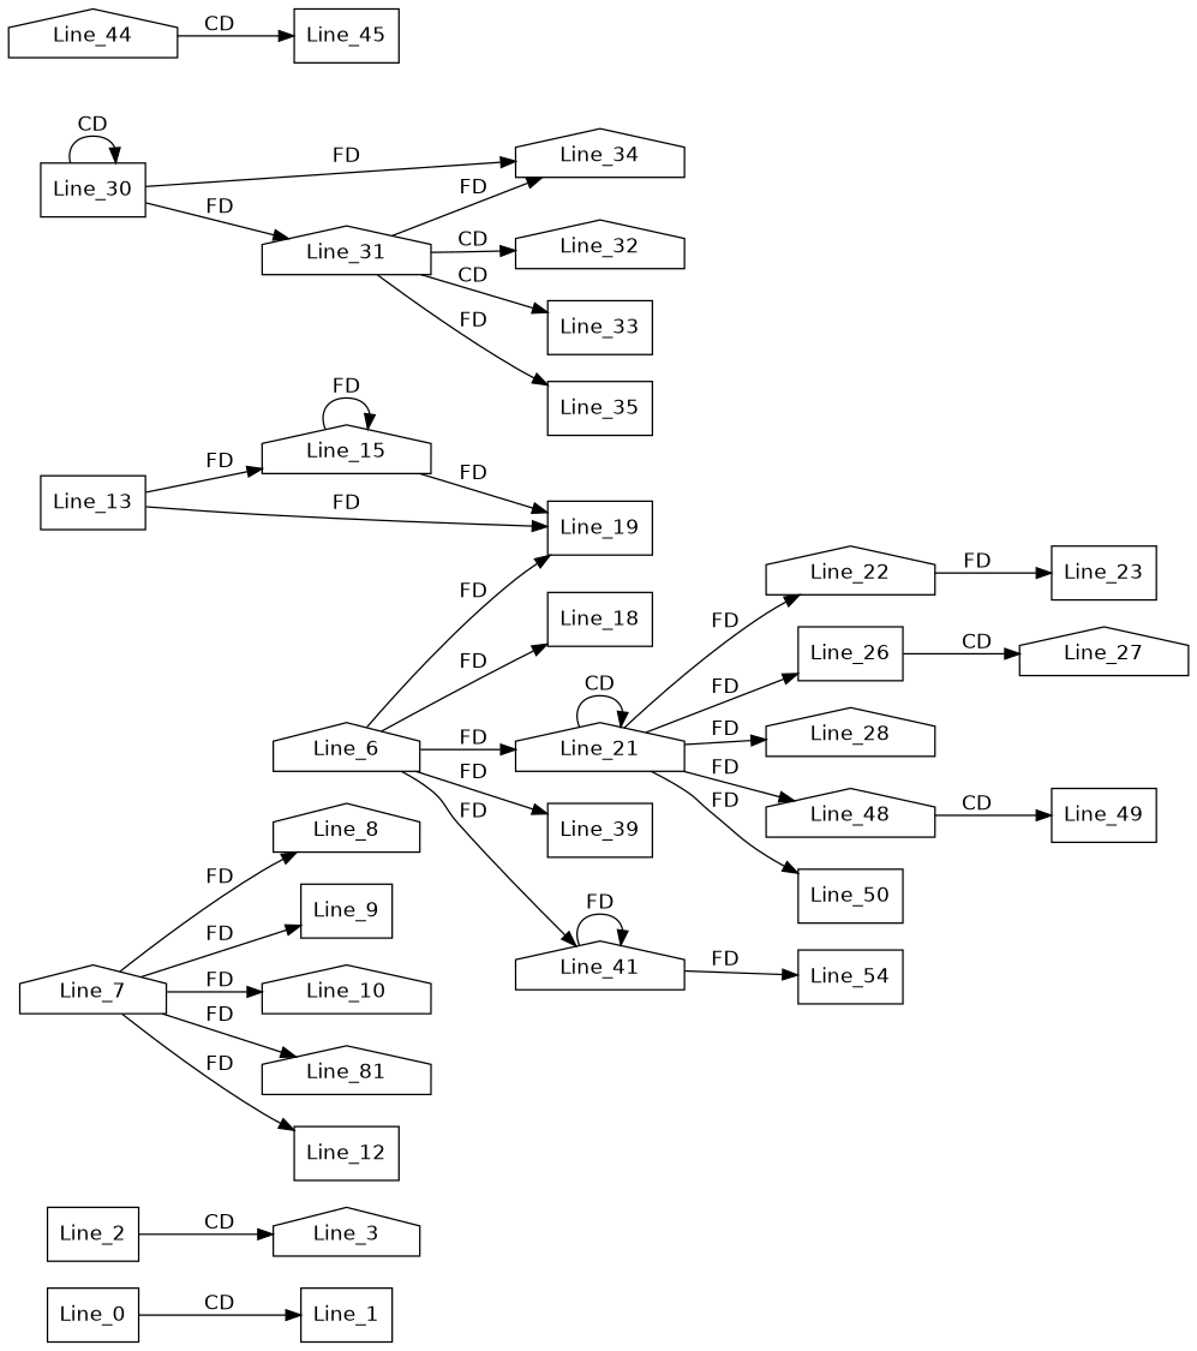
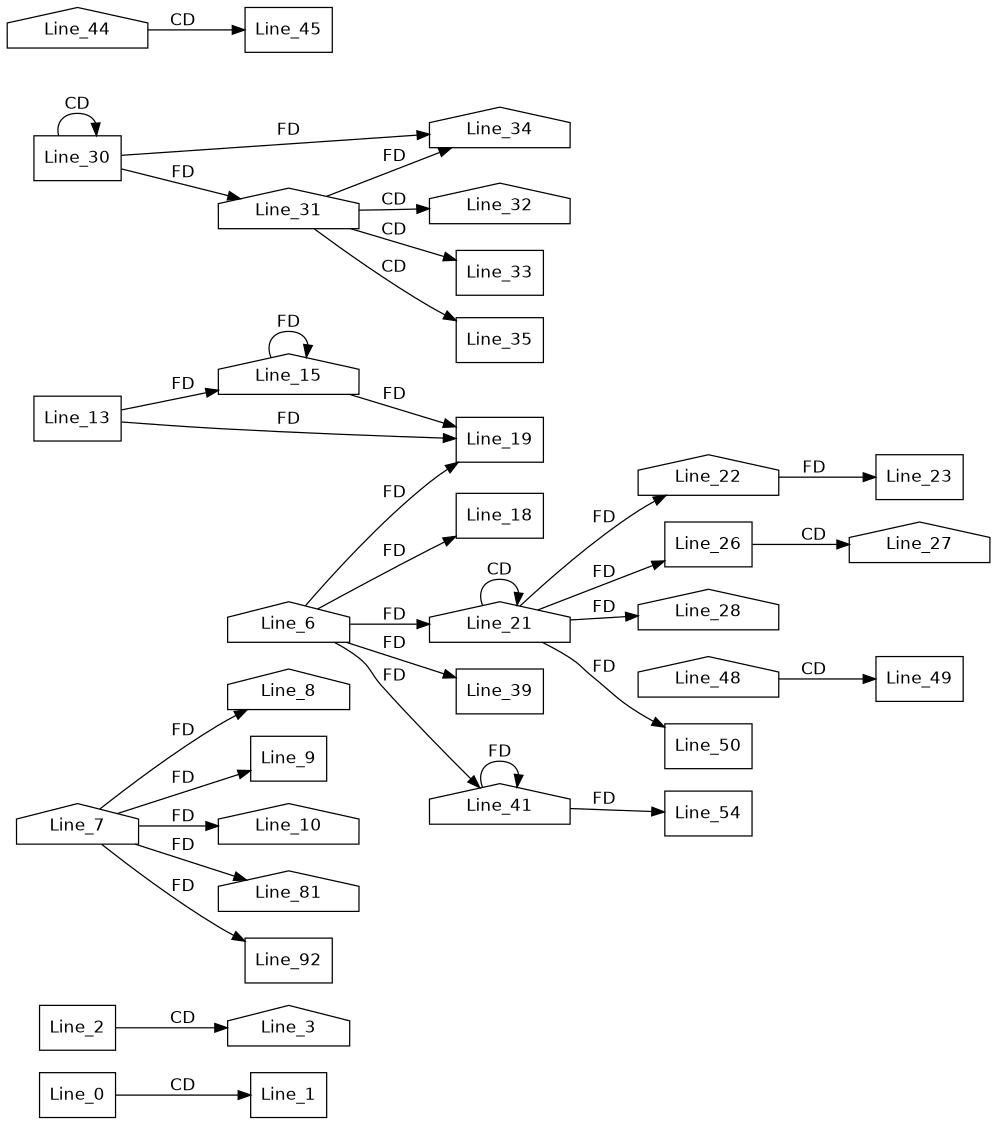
  digraph {
    fontname="DejaVu Sans"
    rankdir=LR
    node [fontname="DejaVu Sans" shape=box]
    edge [fontname="DejaVu Sans"]
    Line_0
    Line_1
    Line_3 [shape=house]
    Line_2
    Line_7 [shape=house]
    Line_8 [shape=house]
    Line_9
    Line_10 [shape=house]
    n9 [label=Line_81 shape=house]
-   Line_12
+   Line_12 [label=Line_92]
    Line_15 [shape=house]
    Line_13
    Line_19
    Line_6 [shape=house]
    Line_18
    Line_21 [shape=house]
    Line_39
    Line_41 [shape=house]
    Line_22 [shape=house]
    Line_26
    Line_28 [shape=house]
    Line_48 [shape=house]
    Line_50
    Line_54
    Line_23
    Line_27 [shape=house]
    Line_30
    Line_31 [shape=house]
    Line_34 [shape=house]
    Line_49
    Line_32 [shape=house]
    Line_33
    Line_35
    Line_44 [shape=house]
    Line_45
    Line_0 -> Line_1 [label=CD]
    Line_2 -> Line_3 [label=CD]
    Line_7 -> Line_8 [label=FD]
    Line_7 -> Line_9 [label=FD]
    Line_7 -> Line_10 [label=FD]
    Line_7 -> n9 [label=FD]
    Line_7 -> Line_12 [label=FD]
    Line_15 -> Line_15 [label=FD]
    Line_15 -> Line_19 [label=FD]
    Line_13 -> Line_15 [label=FD]
    Line_13 -> Line_19 [label=FD]
    Line_6 -> Line_19 [label=FD]
    Line_6 -> Line_18 [label=FD]
    Line_6 -> Line_21 [label=FD]
    Line_6 -> Line_39 [label=FD]
    Line_6 -> Line_41 [label=FD]
    Line_21 -> Line_21 [label=CD]
    Line_21 -> Line_22 [label=FD]
    Line_21 -> Line_26 [label=FD]
    Line_21 -> Line_28 [label=FD]
-   Line_21 -> Line_48 [label=FD]
    Line_21 -> Line_50 [label=FD]
    Line_41 -> Line_41 [label=FD]
    Line_41 -> Line_54 [label=FD]
    Line_22 -> Line_23 [label=FD]
    Line_26 -> Line_27 [label=CD]
    Line_48 -> Line_49 [label=CD]
    Line_30 -> Line_30 [label=CD]
    Line_30 -> Line_31 [label=FD]
    Line_30 -> Line_34 [label=FD]
    Line_31 -> Line_34 [label=FD]
    Line_31 -> Line_32 [label=CD]
    Line_31 -> Line_33 [label=CD]
-   Line_31 -> Line_35 [label=FD]
+   Line_31 -> Line_35 [label=CD]
    Line_44 -> Line_45 [label=CD]
  }
